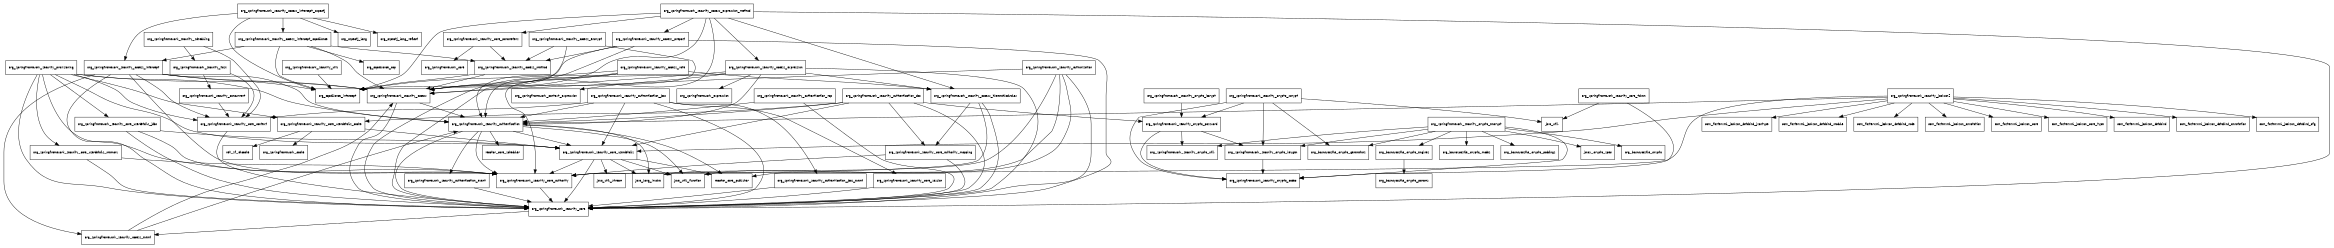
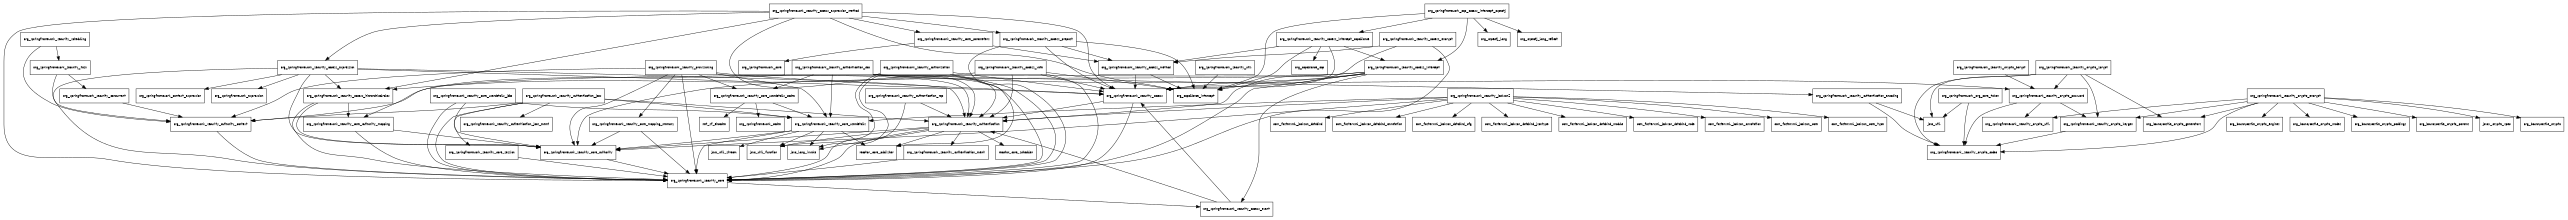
  digraph {
    fontname="Patrick Hand"
    node [fontname="Patrick Hand" fontsize=10.0 shape=box]
    edge [fontname="Patrick Hand"]
    org_springframework_security_access
    org_springframework_security_authentication
    org_springframework_security_core
    org_springframework_security_core_authority
    java_lang_invoke
    java_util_function
    org_springframework_security_authentication_event
    org_springframework_security_core_userdetails
    reactor_core_publisher
    reactor_core_scheduler
    org_springframework_security_access_event
    java_util_stream
    n13 [label=org_springframework_security_access_encrypt]
    org_springframework_security_access_method
    org_aopalliance_intercept
    org_springframework_security_access_expression
    org_springframework_context_expression
    org_springframework_expression
    org_springframework_security_access_hierarchicalroles
    org_springframework_security_core_authority_mapping
    org_springframework_security_access_expression_method
    org_springframework_security_access_prepost
    org_springframework_security_core_parameters
    org_springframework_core
    org_springframework_security_access_intercept
-   org_springframework_security_core_context
+   org_springframework_security_core_context [label=org_springframework_security_authority_context]
    org_springframework_security_access_intercept_aopalliance
    org_aopalliance_aop
-   org_springframework_security_access_intercept_aspectj
+   org_springframework_security_access_intercept_aspectj [label=org_springframework_aop_access_intercept_aspectj]
    org_aspectj_lang
    org_aspectj_lang_reflect
    org_springframework_security_access_vote
    org_springframework_security_authentication_dao
+   org_springframework_security_authentication_encoding
    org_springframework_security_core_userdetails_cache
    org_springframework_security_crypto_password
    java_util
    org_springframework_security_crypto_codec
    net_sf_ehcache
    org_springframework_cache
    org_springframework_security_crypto_keygen
    org_springframework_security_crypto_util
    org_springframework_security_authentication_jaas
    org_springframework_security_authentication_jaas_event
    org_springframework_security_core_session
    org_springframework_security_authentication_rcp
    org_springframework_security_authorization
    org_springframework_security_concurrent
-   org_springframework_security_core_token
+   org_springframework_security_core_token [label=org_springframework_org_core_token]
    org_springframework_security_core_userdetails_jdbc
-   org_springframework_security_core_userdetails_memory
+   org_springframework_security_core_userdetails_memory [label=org_springframework_security_core_mapping_memory]
    org_springframework_security_crypto_bcrypt
    org_springframework_security_crypto_encrypt
    javax_crypto_spec
    org_bouncycastle_crypto
    org_bouncycastle_crypto_engines
    org_bouncycastle_crypto_generators
    org_bouncycastle_crypto_modes
    org_bouncycastle_crypto_paddings
    org_bouncycastle_crypto_params
    org_springframework_security_crypto_scrypt
    org_springframework_security_jackson2
    com_fasterxml_jackson_annotation
    com_fasterxml_jackson_core
    com_fasterxml_jackson_core_type
    com_fasterxml_jackson_databind
    com_fasterxml_jackson_databind_annotation
    com_fasterxml_jackson_databind_cfg
    com_fasterxml_jackson_databind_jsontype
    com_fasterxml_jackson_databind_module
    com_fasterxml_jackson_databind_node
    org_springframework_security_provisioning
    org_springframework_security_scheduling
    org_springframework_security_task
    org_springframework_security_util
    org_springframework_security_access -> org_springframework_security_authentication
    org_springframework_security_access -> org_springframework_security_core
    org_springframework_security_authentication -> org_springframework_security_core
    org_springframework_security_authentication -> org_springframework_security_core_authority
    org_springframework_security_authentication -> java_lang_invoke
    org_springframework_security_authentication -> java_util_function
    org_springframework_security_authentication -> org_springframework_security_authentication_event
-   org_springframework_security_authentication -> org_springframework_security_core_userdetails
    org_springframework_security_authentication -> reactor_core_publisher
    org_springframework_security_authentication -> reactor_core_scheduler
    org_springframework_security_core -> org_springframework_security_access_event
    org_springframework_security_core_authority -> org_springframework_security_core
    org_springframework_security_authentication_event -> org_springframework_security_core
    org_springframework_security_core_userdetails -> org_springframework_security_core
    org_springframework_security_core_userdetails -> org_springframework_security_core_authority
    org_springframework_security_core_userdetails -> java_lang_invoke
    org_springframework_security_core_userdetails -> java_util_function
    org_springframework_security_core_userdetails -> reactor_core_publisher
    org_springframework_security_core_userdetails -> java_util_stream
    org_springframework_security_access_event -> org_springframework_security_access
    org_springframework_security_access_event -> org_springframework_security_authentication
    n13 -> org_springframework_security_access
    n13 -> org_springframework_security_core
    n13 -> org_springframework_security_access_method
    org_springframework_security_access_method -> org_springframework_security_access
    org_springframework_security_access_method -> org_aopalliance_intercept
    org_springframework_security_access_expression -> org_springframework_security_access
    org_springframework_security_access_expression -> org_springframework_security_authentication
    org_springframework_security_access_expression -> org_springframework_security_core
    org_springframework_security_access_expression -> org_springframework_security_core_authority
    org_springframework_security_access_expression -> org_springframework_context_expression
    org_springframework_security_access_expression -> org_springframework_expression
    org_springframework_security_access_expression -> org_springframework_security_access_hierarchicalroles
    org_springframework_security_access_hierarchicalroles -> org_springframework_security_core
    org_springframework_security_access_hierarchicalroles -> org_springframework_security_core_authority
    org_springframework_security_access_hierarchicalroles -> org_springframework_security_core_authority_mapping
    org_springframework_security_core_authority_mapping -> org_springframework_security_core
    org_springframework_security_core_authority_mapping -> org_springframework_security_core_authority
    org_springframework_security_access_expression_method -> org_springframework_security_access
    org_springframework_security_access_expression_method -> org_springframework_security_authentication
    org_springframework_security_access_expression_method -> org_springframework_security_core
    org_springframework_security_access_expression_method -> org_aopalliance_intercept
    org_springframework_security_access_expression_method -> org_springframework_security_access_expression
    org_springframework_security_access_expression_method -> org_springframework_security_access_hierarchicalroles
    org_springframework_security_access_expression_method -> org_springframework_security_access_prepost
    org_springframework_security_access_expression_method -> org_springframework_security_core_parameters
    org_springframework_security_access_prepost -> org_springframework_security_access
    org_springframework_security_access_prepost -> org_springframework_security_core
    org_springframework_security_access_prepost -> org_springframework_security_access_method
    org_springframework_security_access_prepost -> org_aopalliance_intercept
    org_springframework_security_core_parameters -> org_springframework_security_access_method
    org_springframework_security_core_parameters -> org_springframework_core
    org_springframework_security_access_intercept -> org_springframework_security_access
    org_springframework_security_access_intercept -> org_springframework_security_authentication
    org_springframework_security_access_intercept -> org_springframework_security_core
    org_springframework_security_access_intercept -> org_springframework_security_core_authority
    org_springframework_security_access_intercept -> org_springframework_security_access_event
    org_springframework_security_access_intercept -> org_aopalliance_intercept
    org_springframework_security_access_intercept -> org_springframework_security_core_context
    org_springframework_security_core_context -> org_springframework_security_core
    org_springframework_security_access_intercept_aopalliance -> org_springframework_security_access
    org_springframework_security_access_intercept_aopalliance -> org_springframework_security_access_method
    org_springframework_security_access_intercept_aopalliance -> org_aopalliance_intercept
    org_springframework_security_access_intercept_aopalliance -> org_springframework_security_access_intercept
    org_springframework_security_access_intercept_aopalliance -> org_aopalliance_aop
    org_springframework_security_access_intercept_aspectj -> org_aopalliance_intercept
    org_springframework_security_access_intercept_aspectj -> org_springframework_security_access_intercept
    org_springframework_security_access_intercept_aspectj -> org_springframework_security_access_intercept_aopalliance
    org_springframework_security_access_intercept_aspectj -> org_aspectj_lang
    org_springframework_security_access_intercept_aspectj -> org_aspectj_lang_reflect
    org_springframework_security_access_vote -> org_springframework_security_access
    org_springframework_security_access_vote -> org_springframework_security_authentication
    org_springframework_security_access_vote -> org_springframework_security_core
    org_springframework_security_access_vote -> org_aopalliance_intercept
    org_springframework_security_access_vote -> org_springframework_security_access_hierarchicalroles
    org_springframework_security_authentication_dao -> org_springframework_security_authentication
    org_springframework_security_authentication_dao -> org_springframework_security_core
    org_springframework_security_authentication_dao -> org_springframework_security_core_userdetails
    org_springframework_security_authentication_dao -> org_springframework_security_core_authority_mapping
+   org_springframework_security_authentication_dao -> org_springframework_security_authentication_encoding
    org_springframework_security_authentication_dao -> org_springframework_security_core_userdetails_cache
    org_springframework_security_authentication_dao -> org_springframework_security_crypto_password
+   org_springframework_security_authentication_encoding -> java_util
+   org_springframework_security_authentication_encoding -> org_springframework_security_crypto_codec
    org_springframework_security_core_userdetails_cache -> org_springframework_security_core_userdetails
    org_springframework_security_core_userdetails_cache -> net_sf_ehcache
    org_springframework_security_core_userdetails_cache -> org_springframework_cache
    org_springframework_security_crypto_password -> org_springframework_security_crypto_codec
    org_springframework_security_crypto_password -> org_springframework_security_crypto_keygen
    org_springframework_security_crypto_password -> org_springframework_security_crypto_util
    org_springframework_security_crypto_keygen -> org_springframework_security_crypto_codec
    org_springframework_security_authentication_jaas -> org_springframework_security_authentication
    org_springframework_security_authentication_jaas -> org_springframework_security_core
    org_springframework_security_authentication_jaas -> org_springframework_security_core_userdetails
    org_springframework_security_authentication_jaas -> org_springframework_security_core_context
    org_springframework_security_authentication_jaas -> org_springframework_security_authentication_jaas_event
    org_springframework_security_authentication_jaas -> org_springframework_security_core_session
-   org_springframework_security_authentication_jaas_event -> org_springframework_security_core
    org_springframework_security_core_session -> org_springframework_security_core
    org_springframework_security_authentication_rcp -> org_springframework_security_authentication
    org_springframework_security_authentication_rcp -> org_springframework_security_core
    org_springframework_security_authorization -> org_springframework_security_access
    org_springframework_security_authorization -> org_springframework_security_core
    org_springframework_security_authorization -> java_lang_invoke
    org_springframework_security_authorization -> java_util_function
    org_springframework_security_authorization -> reactor_core_publisher
    org_springframework_security_concurrent -> org_springframework_security_core_context
    org_springframework_security_core_token -> java_util
    org_springframework_security_core_token -> org_springframework_security_crypto_codec
    org_springframework_security_core_userdetails_jdbc -> org_springframework_security_core
    org_springframework_security_core_userdetails_jdbc -> org_springframework_security_core_authority
    org_springframework_security_core_userdetails_jdbc -> org_springframework_security_core_userdetails
    org_springframework_security_core_userdetails_memory -> org_springframework_security_core
    org_springframework_security_core_userdetails_memory -> org_springframework_security_core_authority
    org_springframework_security_crypto_bcrypt -> org_springframework_security_crypto_password
    org_springframework_security_crypto_encrypt -> org_springframework_security_crypto_codec
    org_springframework_security_crypto_encrypt -> org_springframework_security_crypto_keygen
    org_springframework_security_crypto_encrypt -> org_springframework_security_crypto_util
    org_springframework_security_crypto_encrypt -> javax_crypto_spec
    org_springframework_security_crypto_encrypt -> org_bouncycastle_crypto
    org_springframework_security_crypto_encrypt -> org_bouncycastle_crypto_engines
    org_springframework_security_crypto_encrypt -> org_bouncycastle_crypto_generators
    org_springframework_security_crypto_encrypt -> org_bouncycastle_crypto_modes
    org_springframework_security_crypto_encrypt -> org_bouncycastle_crypto_paddings
-   org_bouncycastle_crypto_engines -> org_bouncycastle_crypto_params
+   org_springframework_security_crypto_encrypt -> org_bouncycastle_crypto_params
    org_springframework_security_crypto_scrypt -> org_springframework_security_crypto_password
    org_springframework_security_crypto_scrypt -> java_util
    org_springframework_security_crypto_scrypt -> org_springframework_security_crypto_codec
    org_springframework_security_crypto_scrypt -> org_springframework_security_crypto_keygen
    org_springframework_security_crypto_scrypt -> org_bouncycastle_crypto_generators
    org_springframework_security_jackson2 -> org_springframework_security_authentication
    org_springframework_security_jackson2 -> org_springframework_security_core_authority
    org_springframework_security_jackson2 -> org_springframework_security_core_userdetails
    org_springframework_security_jackson2 -> com_fasterxml_jackson_annotation
    org_springframework_security_jackson2 -> com_fasterxml_jackson_core
    org_springframework_security_jackson2 -> com_fasterxml_jackson_core_type
    org_springframework_security_jackson2 -> com_fasterxml_jackson_databind
    org_springframework_security_jackson2 -> com_fasterxml_jackson_databind_annotation
    org_springframework_security_jackson2 -> com_fasterxml_jackson_databind_cfg
    org_springframework_security_jackson2 -> com_fasterxml_jackson_databind_jsontype
    org_springframework_security_jackson2 -> com_fasterxml_jackson_databind_module
    org_springframework_security_jackson2 -> com_fasterxml_jackson_databind_node
    org_springframework_security_provisioning -> org_springframework_security_access
    org_springframework_security_provisioning -> org_springframework_security_authentication
    org_springframework_security_provisioning -> org_springframework_security_core
    org_springframework_security_provisioning -> org_springframework_security_core_authority
    org_springframework_security_provisioning -> org_springframework_security_core_userdetails
    org_springframework_security_provisioning -> org_springframework_security_core_context
    org_springframework_security_provisioning -> org_springframework_security_core_userdetails_cache
-   org_springframework_security_provisioning -> org_springframework_security_core_userdetails_jdbc
    org_springframework_security_provisioning -> org_springframework_security_core_userdetails_memory
    org_springframework_security_scheduling -> org_springframework_security_core_context
    org_springframework_security_scheduling -> org_springframework_security_task
    org_springframework_security_task -> org_springframework_security_core_context
    org_springframework_security_task -> org_springframework_security_concurrent
    org_springframework_security_util -> org_aopalliance_intercept
  }
